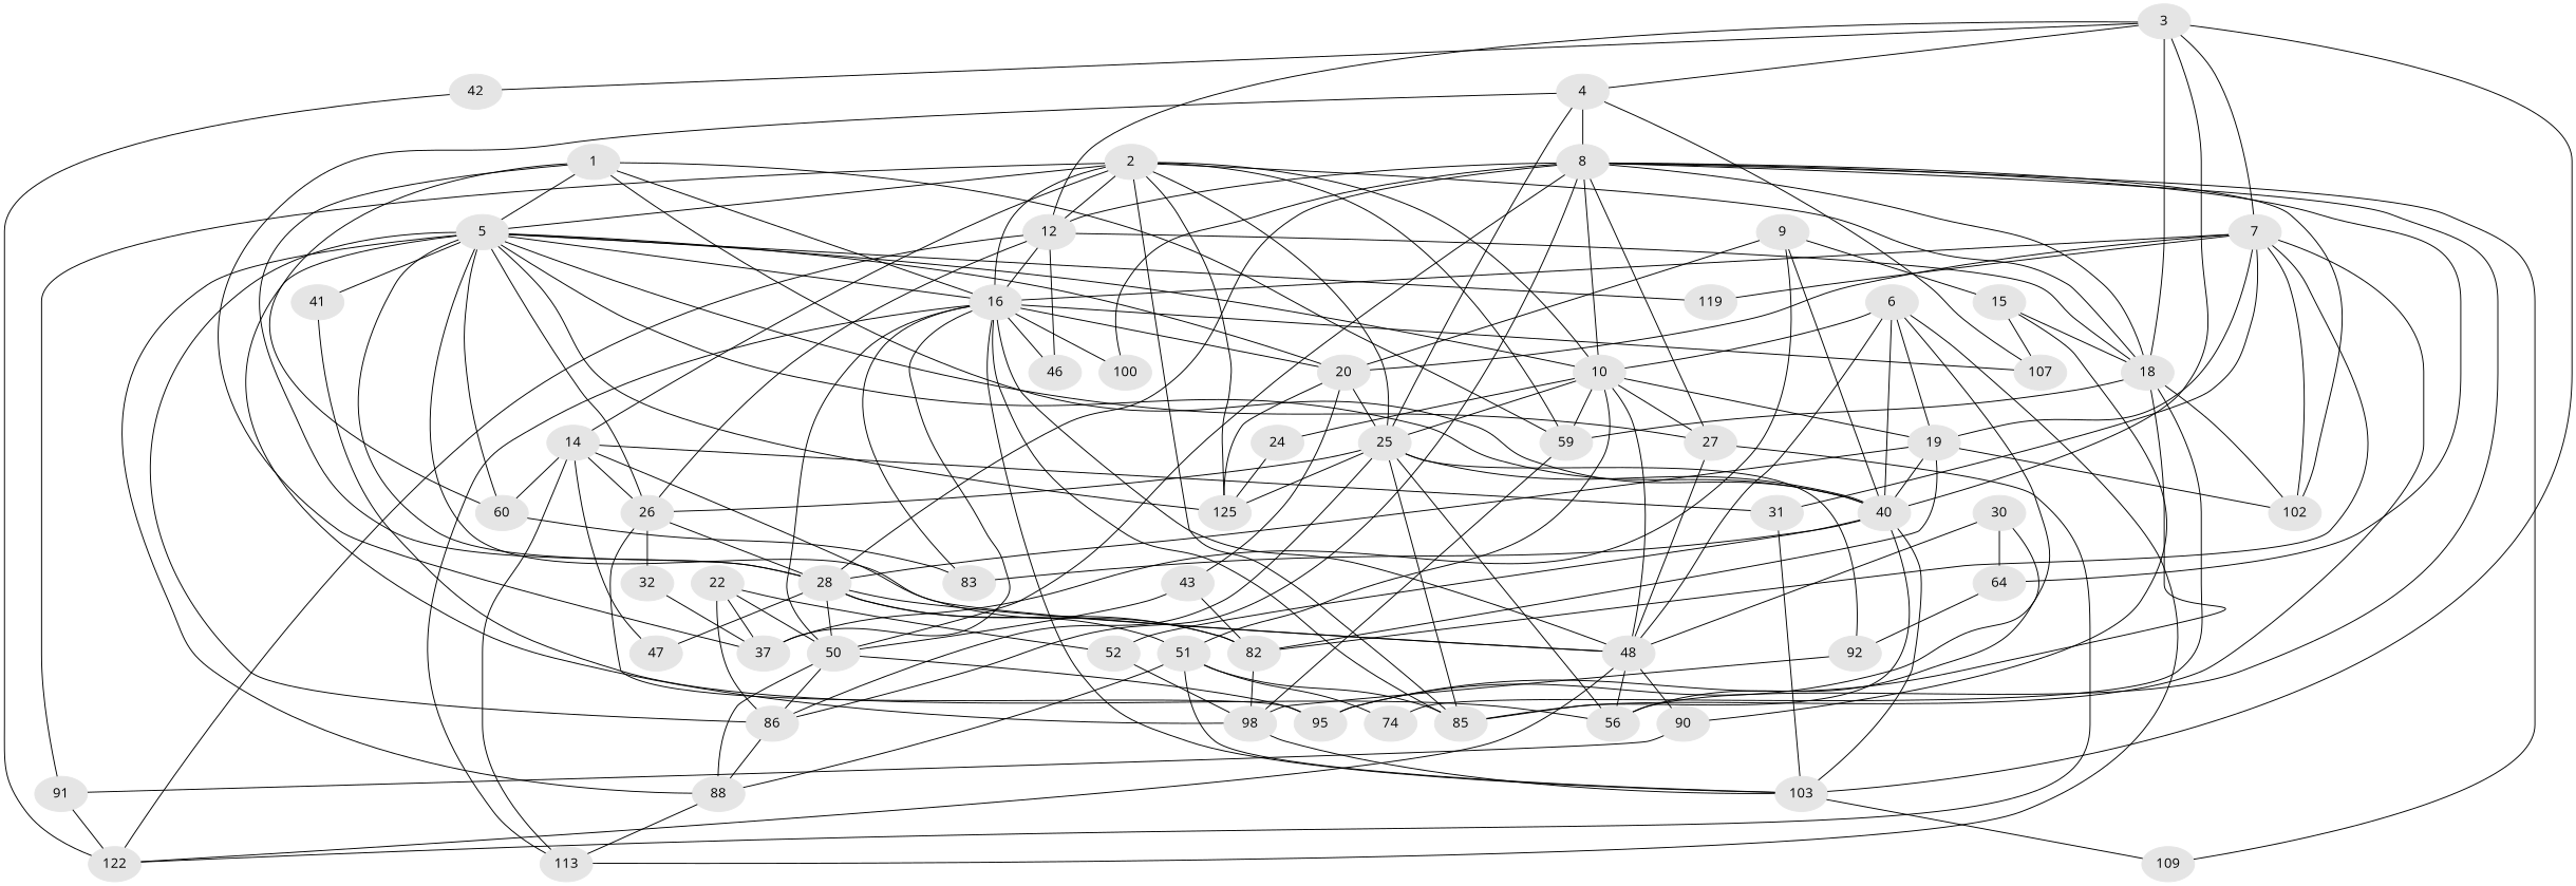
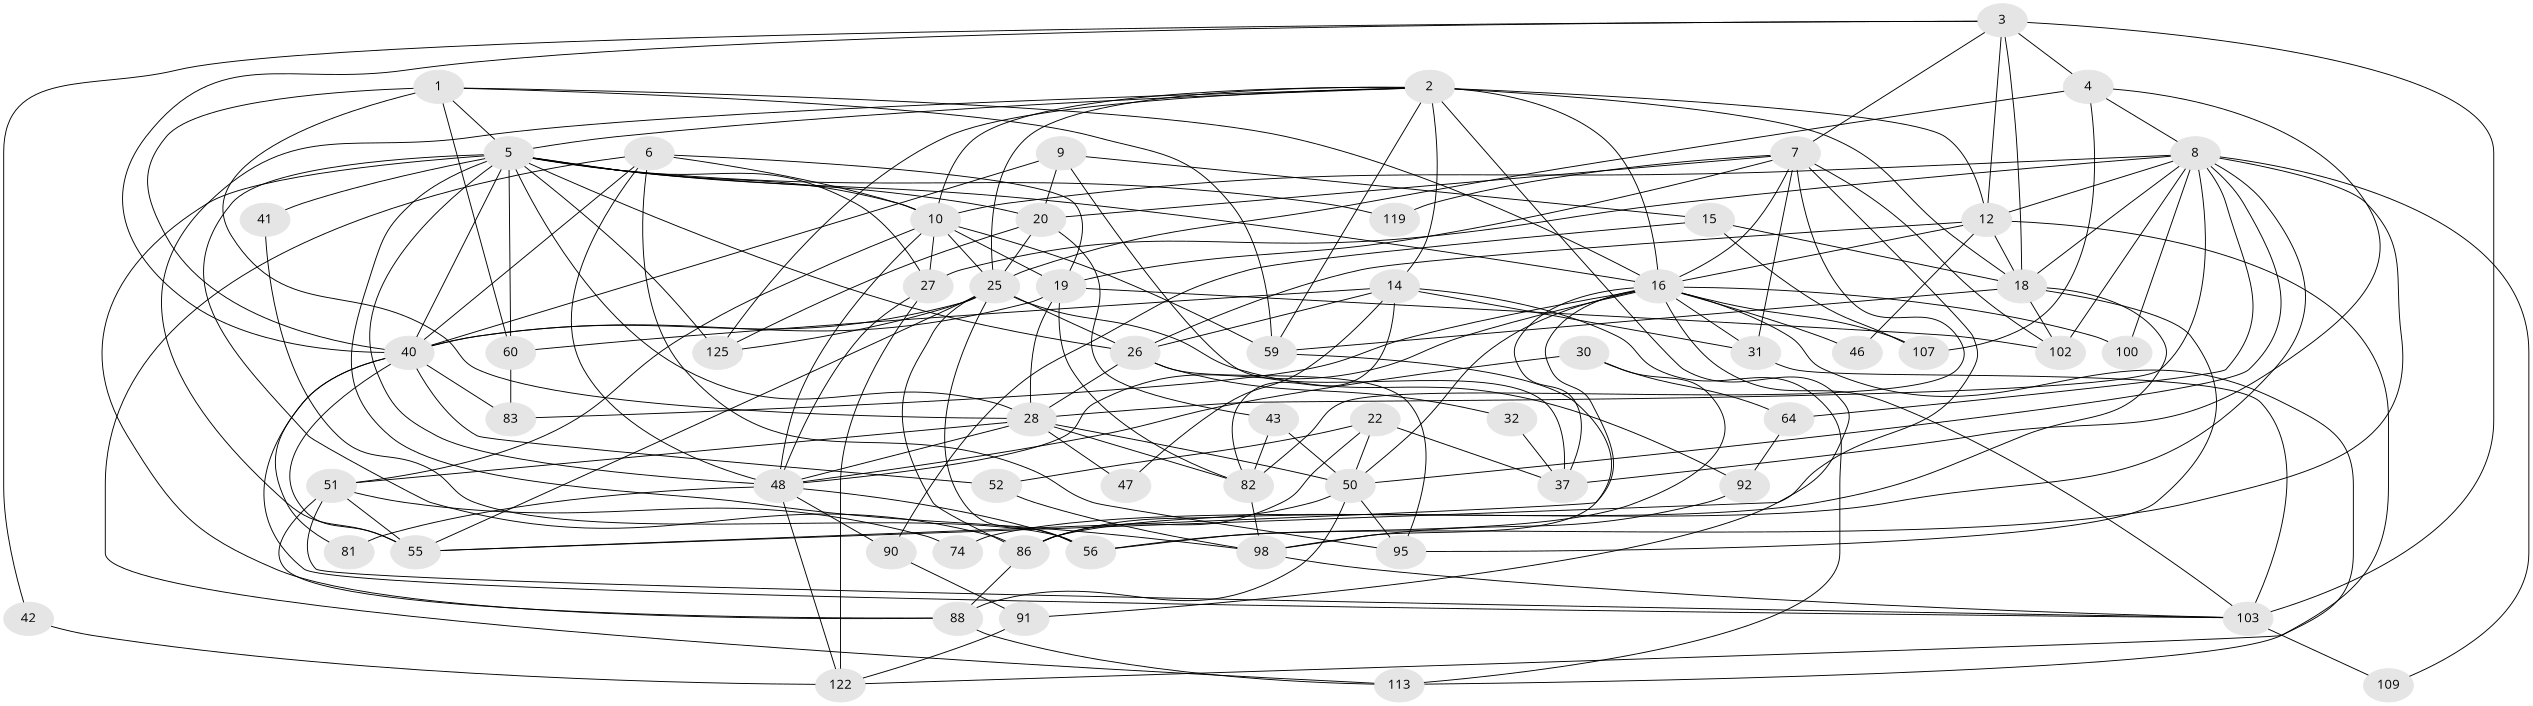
  graph {
    fontname="Open Sans"
    node [color=gray90 fontname="Open Sans" style=filled]
    edge [fontname="Open Sans"]
    1 [super="+54"]
    5 [super="+112+97+13"]
    16 [super="+23+58+85+73"]
    28 [super="+65+57+39"]
    40 [super="+76+84+120"]
    59
    60 [super="+66"]
    10 [super="+78"]
    125
    20 [super="+74"]
    26 [super="+96"]
    27 [super="+67"]
    41
    48 [super="+70+63"]
    86 [super="+124"]
    88
    98
    119
-   55 [super="+71" label=85]
+   55 [super="+71"]
    103 [super="+111+126"]
    37 [super="+101"]
    107
    113
    50 [super="+87"]
    100
    46
    83
    82 [super="+93"]
    51 [super="+104"]
    47
    52
+   81
    2 [super="+72+36"]
    12 [super="+38"]
    14 [super="+34+44"]
    18 [super="+21"]
    25 [super="+61"]
    91 [super="+123"]
    19 [super="+69+110"]
-   24
    122
    31
    95
    102 [super="+121"]
    n45 [label=74]
    56
    92 [super="+127"]
    3 [super="+11+80"]
    4 [super="+29"]
    7 [super="+89"]
    42
    8 [super="+45"]
    109
    64
    43
    32
    90
    6 [super="+17+94"]
    9 [super="+33"]
    15 [super="+62"]
    22
    30
    1 -- 5
    1 -- 16
    1 -- 28
    1 -- 40
    1 -- 59
    1 -- 60
    5 -- 16
    5 -- 28
    5 -- 40
    5 -- 60
    5 -- 10
    5 -- 125
    5 -- 20
    5 -- 26 [weight=2]
    5 -- 27
    5 -- 41
    5 -- 48 [weight=2]
    5 -- 86 [weight=2]
    5 -- 88
    5 -- 98
    5 -- 119
-   16 -- 20
+   16 -- 31
    16 -- 48
    16 -- 55
    16 -- 103
    16 -- 37
    16 -- 107
    16 -- 113
    16 -- 50
    16 -- 100
    16 -- 46
    16 -- 83
    28 -- 48
    28 -- 50 [weight=2]
    28 -- 82
    28 -- 51
    28 -- 47
    40 -- 55
    40 -- 103
    40 -- 83
    40 -- 52
+   40 -- 81
    59 -- 98
    60 -- 83
    10 -- 59
    10 -- 27
    10 -- 48
    10 -- 51
    10 -- 25
    10 -- 19
-   10 -- 24
    20 -- 125
    20 -- 25
    20 -- 43
    26 -- 28
    26 -- 95
    26 -- 32
    27 -- 48
    27 -- 122
    41 -- 56
+   48 -- 81
    48 -- 122
    48 -- 56
    48 -- 90
    86 -- 88
    88 -- 113
    98 -- 103
    103 -- 109
    50 -- 86
    50 -- 88
    50 -- 95
    82 -- 98
    51 -- 88
    51 -- 55
    51 -- 103
    51 -- n45
    52 -- 98
    2 -- 5
    2 -- 16 [weight=2]
    2 -- 59
    2 -- 10
    2 -- 125
    2 -- 55
    2 -- 12
    2 -- 14
    2 -- 18
    2 -- 25
    2 -- 91
    12 -- 16
    12 -- 26
    12 -- 46
    12 -- 18
    12 -- 122
    14 -- 60
    14 -- 26
    14 -- 113
    14 -- 82
    14 -- 47
    14 -- 31
    18 -- 59
    18 -- 95
    18 -- 102
    18 -- n45
    25 -- 40
    25 -- 125
    25 -- 26
    25 -- 86
    25 -- 55
    25 -- 56
    25 -- 92
    91 -- 122
    19 -- 28
    19 -- 40
    19 -- 82
    19 -- 102
-   24 -- 125
    31 -- 103
    92 -- 98
    3 -- 40
    3 -- 103
    3 -- 12
    3 -- 18
    3 -- 4
    3 -- 7
    3 -- 42
    4 -- 37
    4 -- 107
    4 -- 25
    4 -- 8
    7 -- 16
    7 -- 20
    7 -- 119
    7 -- 55
    7 -- 82 [weight=2]
    7 -- 19 [weight=2]
    7 -- 31
    7 -- 102
    42 -- 122
    8 -- 28 [weight=2]
    8 -- 10
    8 -- 27
    8 -- 86
    8 -- 50
    8 -- 100
    8 -- 12
    8 -- 18
    8 -- 102
    8 -- 56
    8 -- 109
    8 -- 64
    64 -- 92
    43 -- 50
    43 -- 82
    32 -- 37
    90 -- 91
    6 -- 40
    6 -- 10
    6 -- 48
    6 -- 113
    6 -- 19
    6 -- 95
    9 -- 40
    9 -- 20
    9 -- 37
    9 -- 15
    15 -- 107
    15 -- 18
    15 -- 90
    22 -- 86
    22 -- 37
    22 -- 50
    22 -- 52
    30 -- 48
    30 -- 56
    30 -- 64
  }
